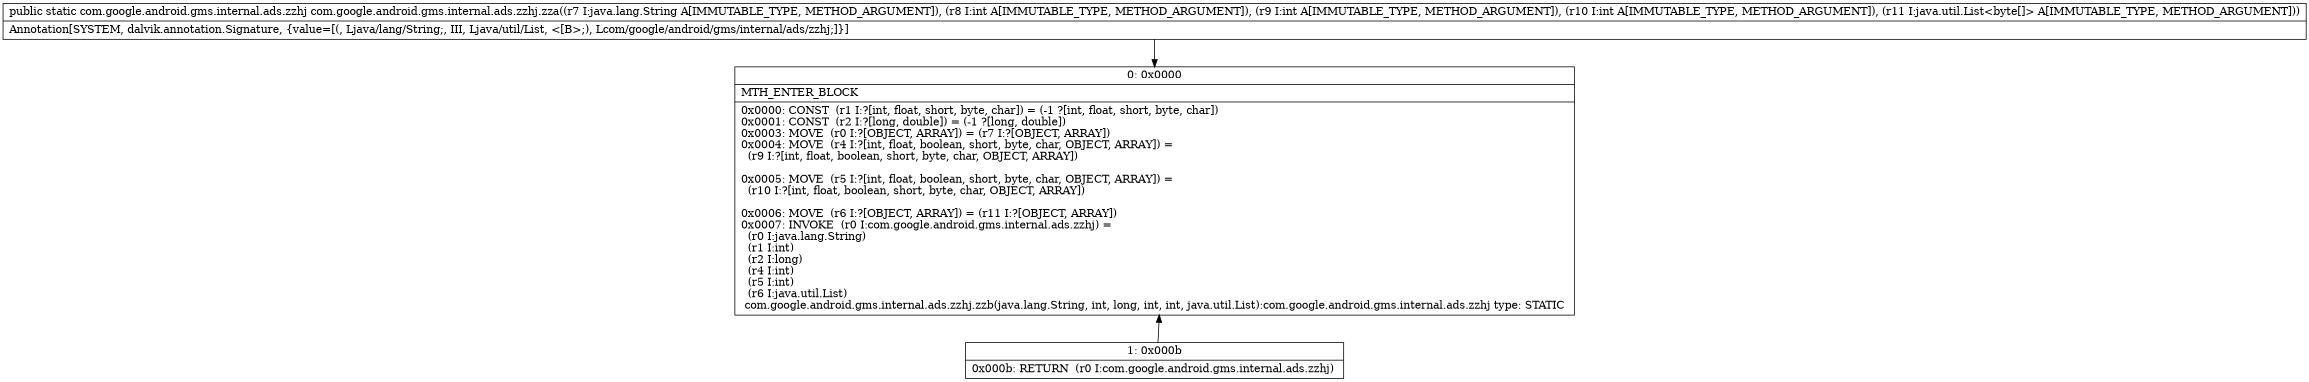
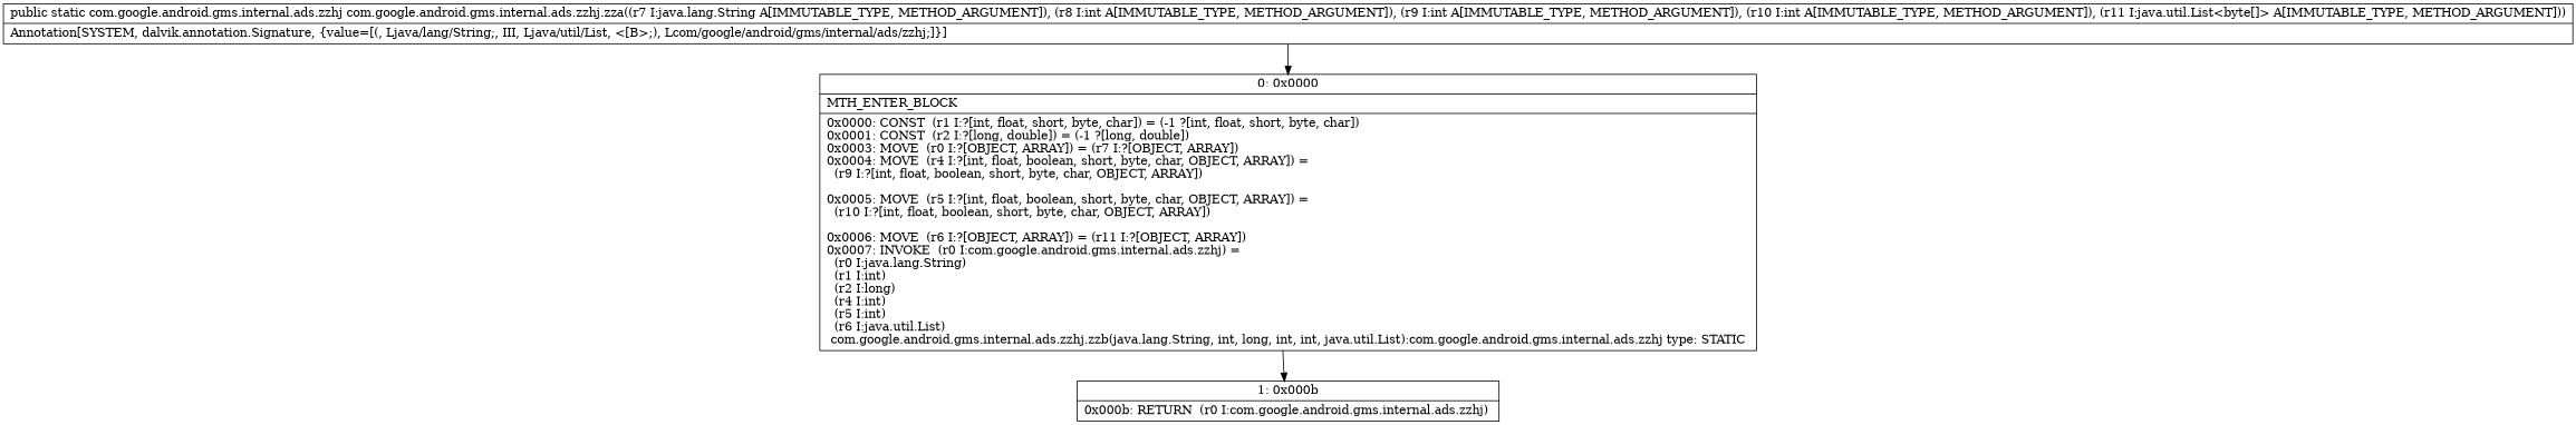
  digraph {
    node [shape=record]
    n1 [label="{0\:\ 0x0000|MTH_ENTER_BLOCK\l|0x0000: CONST  (r1 I:?[int, float, short, byte, char]) = (\-1 ?[int, float, short, byte, char]) \l0x0001: CONST  (r2 I:?[long, double]) = (\-1 ?[long, double]) \l0x0003: MOVE  (r0 I:?[OBJECT, ARRAY]) = (r7 I:?[OBJECT, ARRAY]) \l0x0004: MOVE  (r4 I:?[int, float, boolean, short, byte, char, OBJECT, ARRAY]) = \l  (r9 I:?[int, float, boolean, short, byte, char, OBJECT, ARRAY])\l \l0x0005: MOVE  (r5 I:?[int, float, boolean, short, byte, char, OBJECT, ARRAY]) = \l  (r10 I:?[int, float, boolean, short, byte, char, OBJECT, ARRAY])\l \l0x0006: MOVE  (r6 I:?[OBJECT, ARRAY]) = (r11 I:?[OBJECT, ARRAY]) \l0x0007: INVOKE  (r0 I:com.google.android.gms.internal.ads.zzhj) = \l  (r0 I:java.lang.String)\l  (r1 I:int)\l  (r2 I:long)\l  (r4 I:int)\l  (r5 I:int)\l  (r6 I:java.util.List)\l com.google.android.gms.internal.ads.zzhj.zzb(java.lang.String, int, long, int, int, java.util.List):com.google.android.gms.internal.ads.zzhj type: STATIC \l}"]
    n2 [label="{1\:\ 0x000b|0x000b: RETURN  (r0 I:com.google.android.gms.internal.ads.zzhj) \l}"]
    n3 [label="{public static com.google.android.gms.internal.ads.zzhj com.google.android.gms.internal.ads.zzhj.zza((r7 I:java.lang.String A[IMMUTABLE_TYPE, METHOD_ARGUMENT]), (r8 I:int A[IMMUTABLE_TYPE, METHOD_ARGUMENT]), (r9 I:int A[IMMUTABLE_TYPE, METHOD_ARGUMENT]), (r10 I:int A[IMMUTABLE_TYPE, METHOD_ARGUMENT]), (r11 I:java.util.List\<byte[]\> A[IMMUTABLE_TYPE, METHOD_ARGUMENT]))  | Annotation[SYSTEM, dalvik.annotation.Signature, \{value=[(, Ljava\/lang\/String;, III, Ljava\/util\/List, \<[B\>;), Lcom\/google\/android\/gms\/internal\/ads\/zzhj;]\}]\l}"]
-   n2 -> n1
+   n1 -> n2
    n3 -> n1
  }
